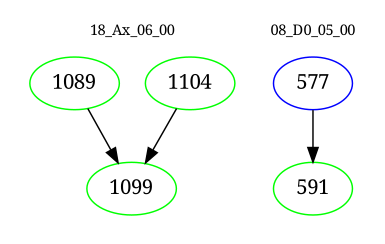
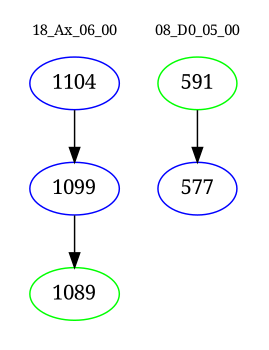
  digraph {
    fontname="Noto Serif"
    node [color=green fontname="Noto Serif"]
    edge [color=black fontname="Noto Serif"]
-   n1 [label=1104]
-   n2 [label=1099]
+   n1 [color=blue label=1104]
+   n2 [color=blue label=1099]
    n3 [label=1089]
    n4 [label=591]
    n5 [color=blue label=577]
    subgraph cluster_1 {
      color=white
      fontsize=10
      label="18_Ax_06_00"
      n1
      n2
      n3
    }
    subgraph cluster_2 {
      color=white
      fontsize=10
      label="08_D0_05_00"
      n4
      n5
    }
    n1 -> n2
-   n3 -> n2
-   n5 -> n4
+   n2 -> n3
+   n4 -> n5
  }
